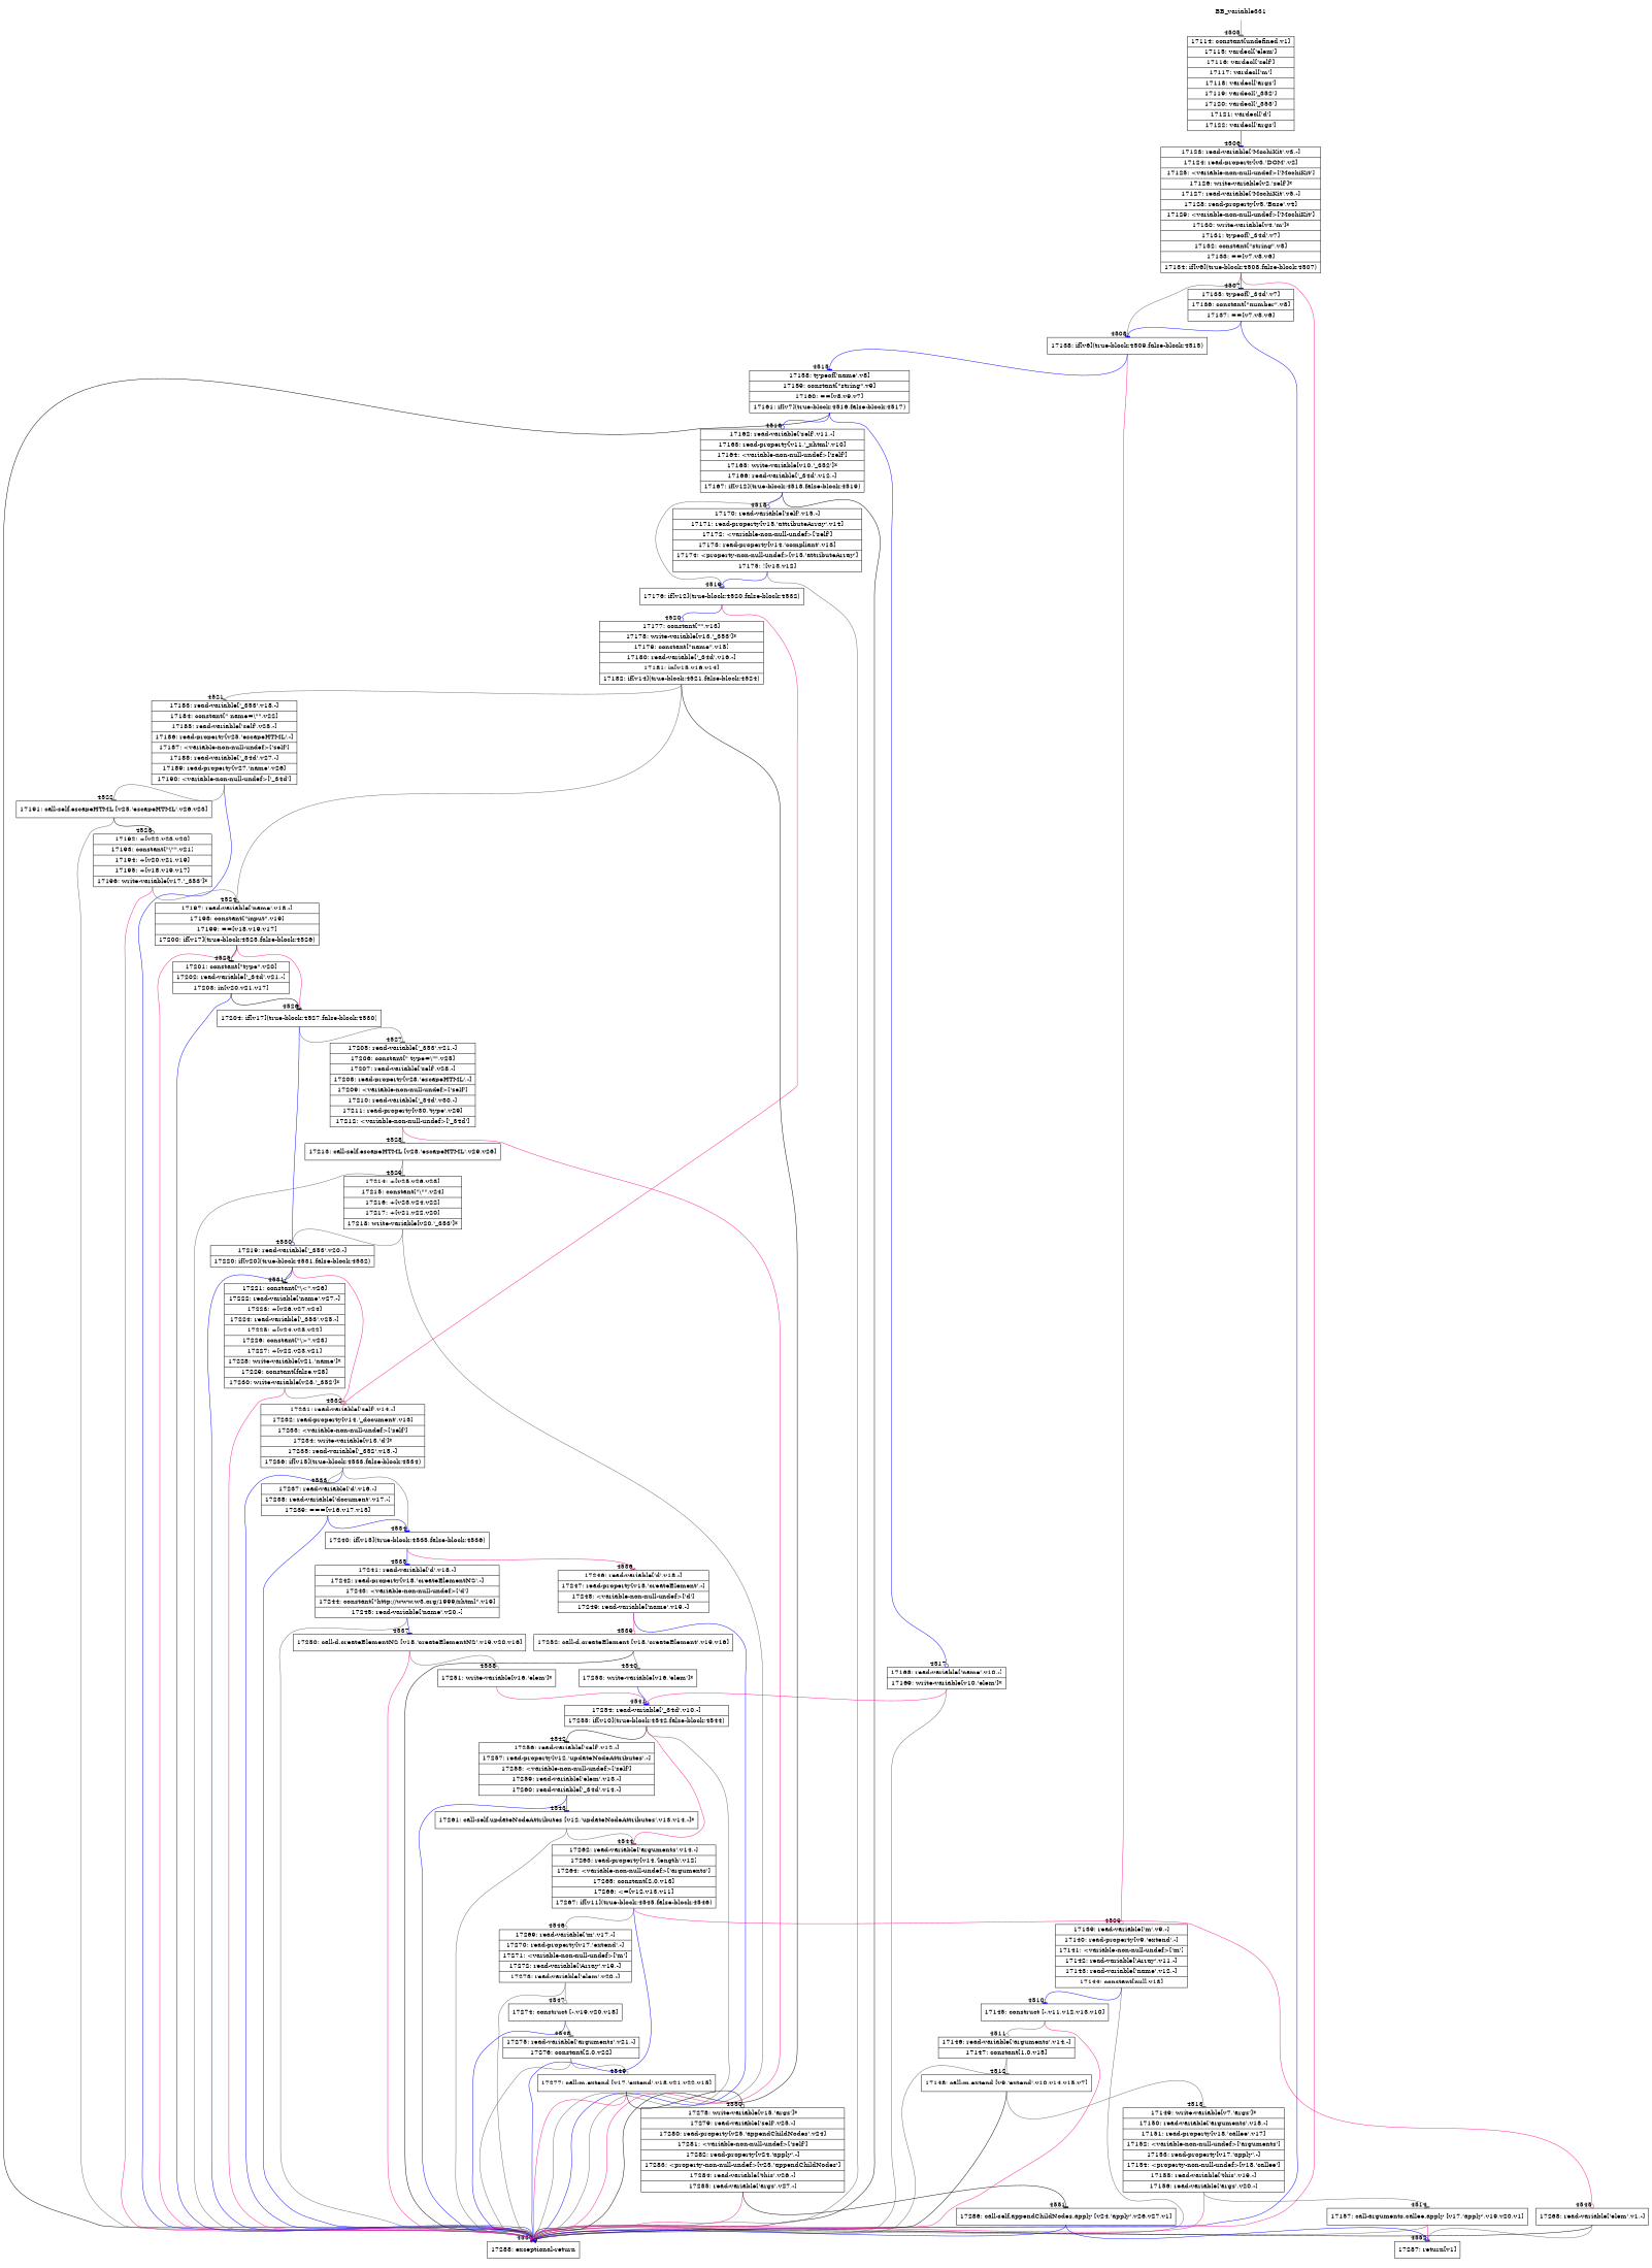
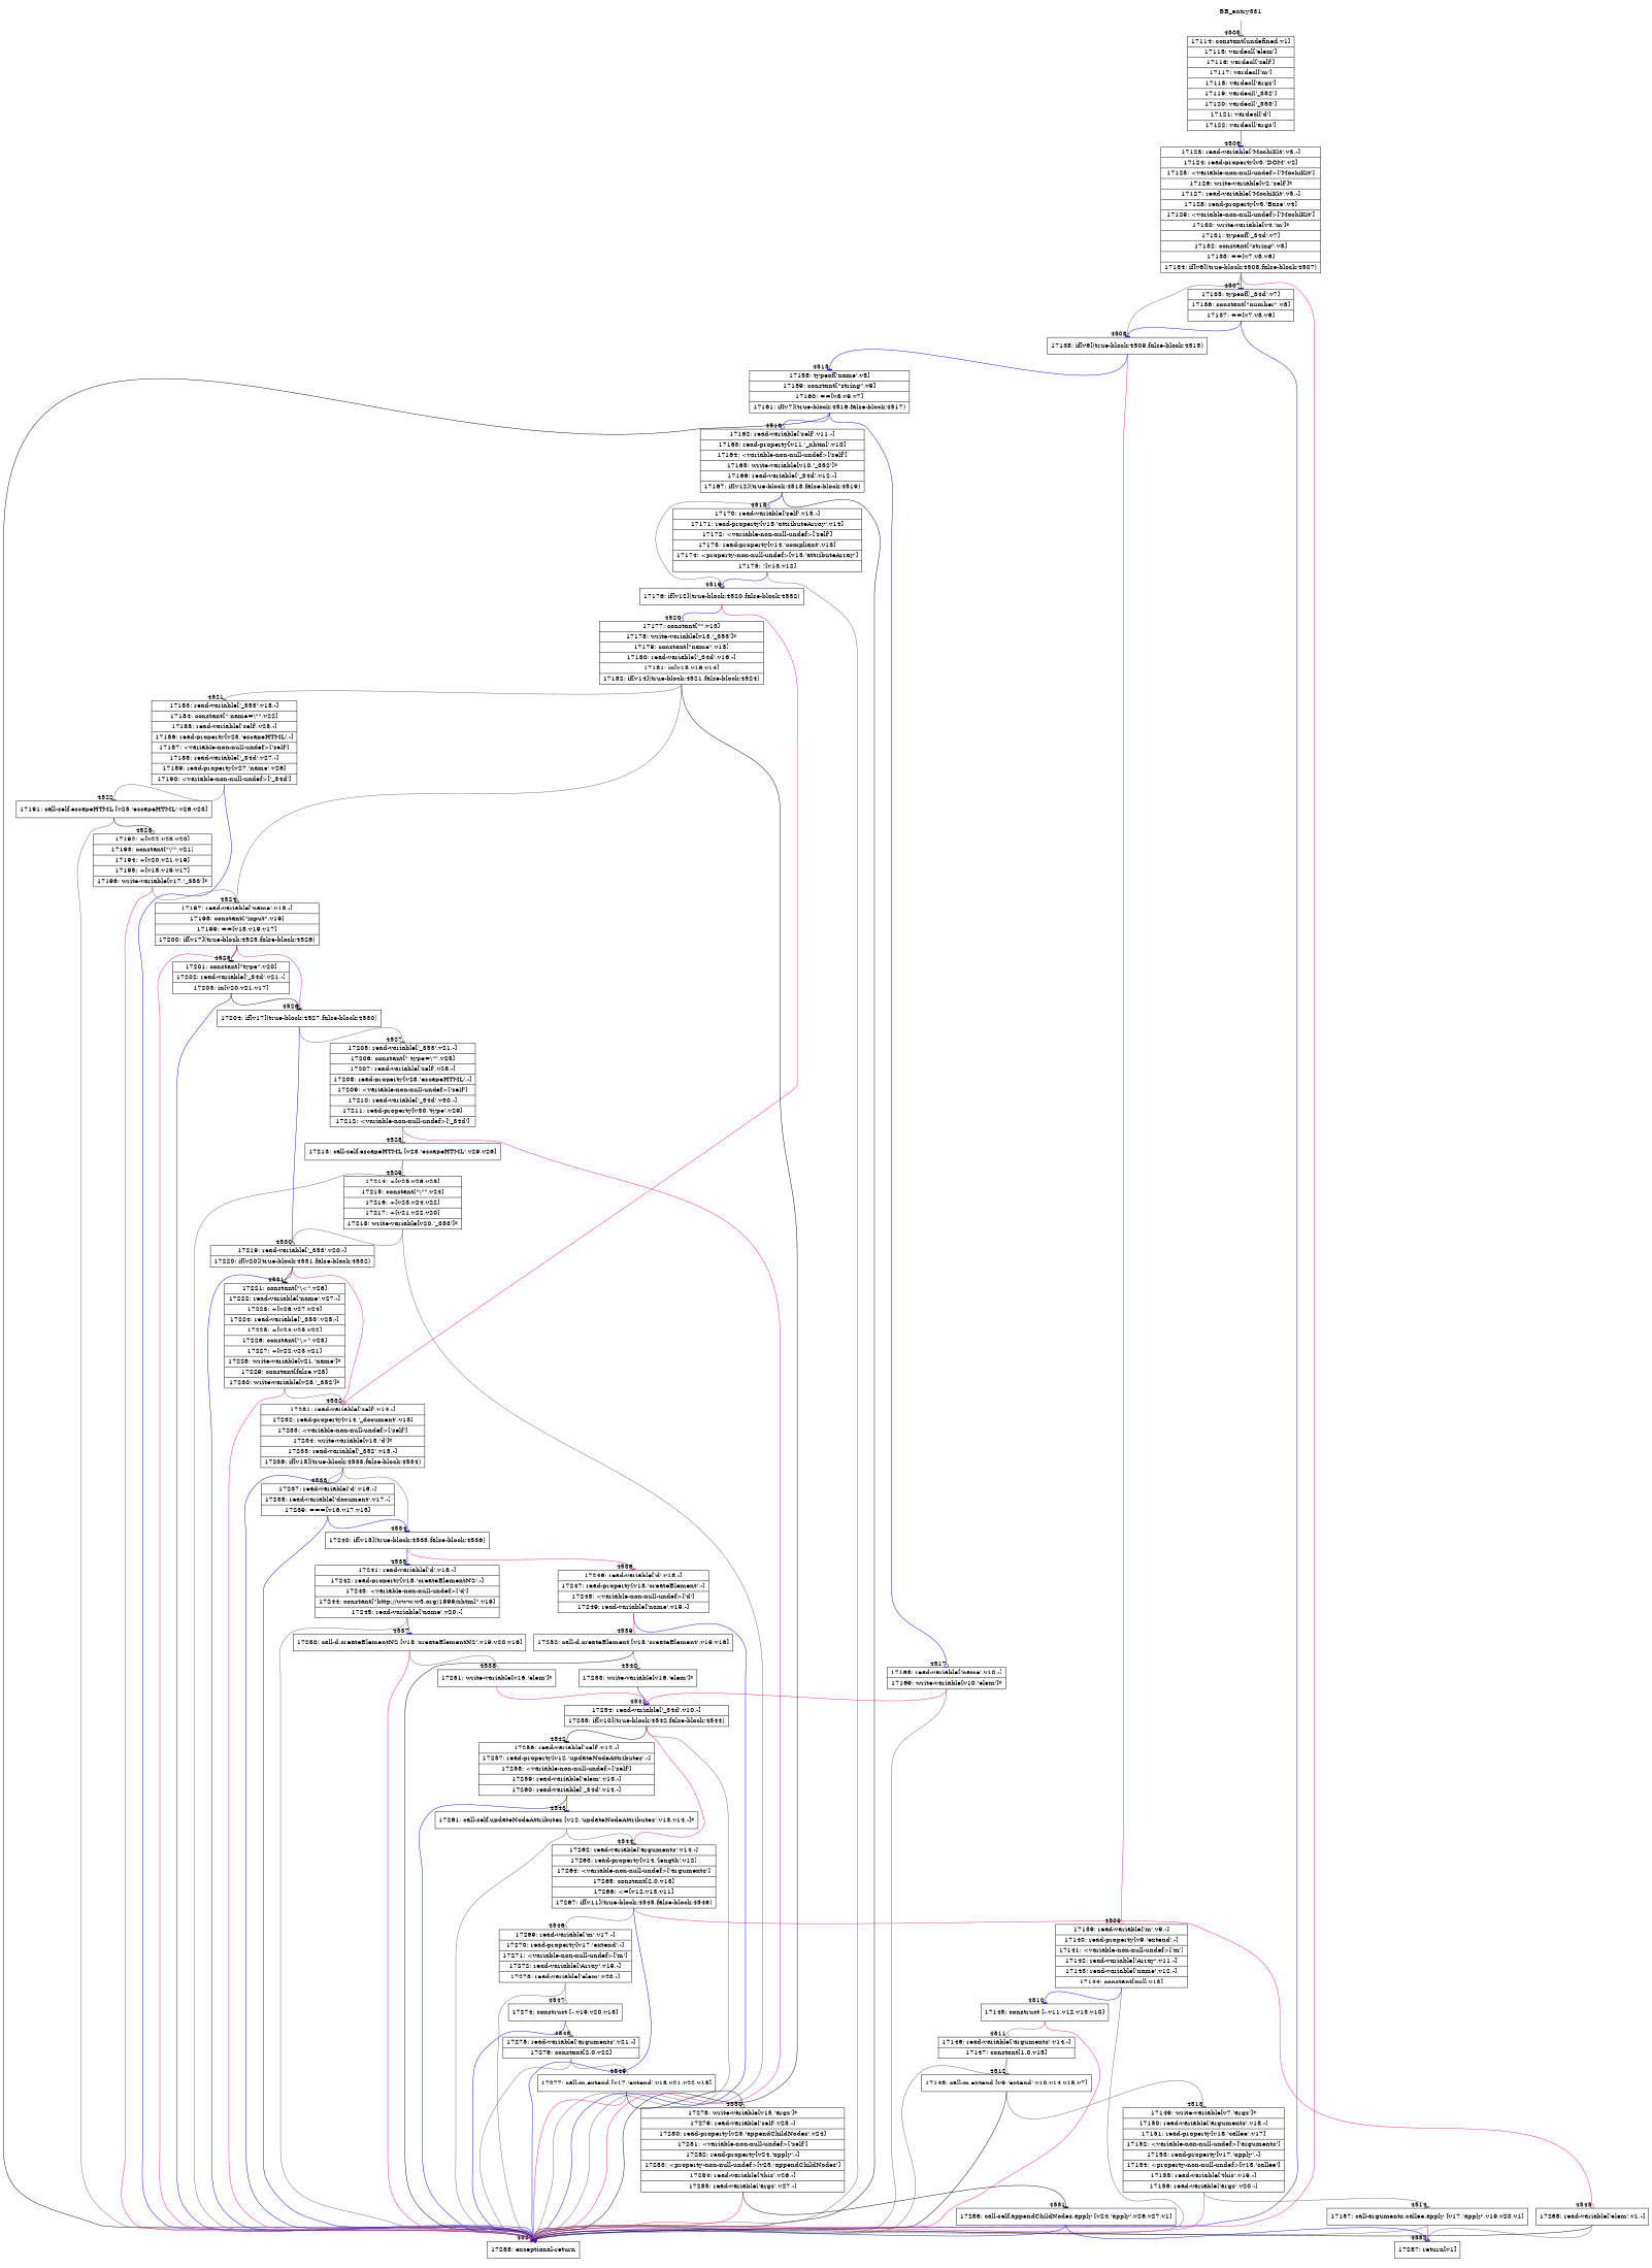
  digraph {
    rankdir=TD
    node [shape=record]
    edge [arrowhead=tee color=gray40 headport=n tailport=s]
-   BB_entry331 [shape=none label=BB_variable331]
+   BB_entry331 [shape=none]
    n2 [label="{17114: constant[undefined,v1]|17115: vardecl['elem']|17116: vardecl['self']|17117: vardecl['m']|17118: vardecl['args']|17119: vardecl['_352']|17120: vardecl['_353']|17121: vardecl['d']|17122: vardecl['args']}"]
    n3 [label="{17123: read-variable['MochiKit',v3,-]|17124: read-property[v3,'DOM',v2]|17125: \<variable-non-null-undef\>['MochiKit']|17126: write-variable[v2,'self']*|17127: read-variable['MochiKit',v5,-]|17128: read-property[v5,'Base',v4]|17129: \<variable-non-null-undef\>['MochiKit']|17130: write-variable[v4,'m']*|17131: typeof['_34d',v7]|17132: constant[\"string\",v8]|17133: ==[v7,v8,v6]|17134: if[v6](true-block:4508,false-block:4507)}"]
    n4 [label="{17138: if[v6](true-block:4509,false-block:4515)}"]
    n5 [label="{17135: typeof['_34d',v7]|17136: constant[\"number\",v8]|17137: ==[v7,v8,v6]}"]
    n6 [label="{17288: exceptional-return}"]
    n7 [label="{17139: read-variable['m',v9,-]|17140: read-property[v9,'extend',-]|17141: \<variable-non-null-undef\>['m']|17142: read-variable['Array',v11,-]|17143: read-variable['name',v12,-]|17144: constant[null,v13]}"]
    n8 [label="{17158: typeof['name',v8]|17159: constant[\"string\",v9]|17160: ==[v8,v9,v7]|17161: if[v7](true-block:4516,false-block:4517)}"]
    n9 [label="{17145: construct [-,v11,v12,v13,v10]}"]
    n10 [label="{17162: read-variable['self',v11,-]|17163: read-property[v11,'_xhtml',v10]|17164: \<variable-non-null-undef\>['self']|17165: write-variable[v10,'_352']*|17166: read-variable['_34d',v12,-]|17167: if[v12](true-block:4518,false-block:4519)}"]
    n11 [label="{17168: read-variable['name',v10,-]|17169: write-variable[v10,'elem']*}"]
    n12 [label="{17146: read-variable['arguments',v14,-]|17147: constant[1.0,v15]}"]
    n13 [label="{17176: if[v12](true-block:4520,false-block:4532)}"]
    n14 [label="{17170: read-variable['self',v15,-]|17171: read-property[v15,'attributeArray',v14]|17172: \<variable-non-null-undef\>['self']|17173: read-property[v14,'compliant',v13]|17174: \<property-non-null-undef\>[v15,'attributeArray']|17175: ![v13,v12]}"]
    n15 [label="{17254: read-variable['_34d',v10,-]|17255: if[v10](true-block:4542,false-block:4544)}"]
    n16 [label="{17148: call-m.extend [v9,'extend',v10,v14,v15,v7]}"]
    n17 [label="{17149: write-variable[v7,'args']*|17150: read-variable['arguments',v18,-]|17151: read-property[v18,'callee',v17]|17152: \<variable-non-null-undef\>['arguments']|17153: read-property[v17,'apply',-]|17154: \<property-non-null-undef\>[v18,'callee']|17155: read-variable['this',v19,-]|17156: read-variable['args',v20,-]}"]
    n18 [label="{17157: call-arguments.callee.apply [v17,'apply',v19,v20,v1]}"]
    n19 [label="{17287: return[v1]}"]
    n20 [label="{17177: constant[\"\",v13]|17178: write-variable[v13,'_353']*|17179: constant[\"name\",v15]|17180: read-variable['_34d',v16,-]|17181: in[v15,v16,v14]|17182: if[v14](true-block:4521,false-block:4524)}"]
    n21 [label="{17231: read-variable['self',v14,-]|17232: read-property[v14,'_document',v13]|17233: \<variable-non-null-undef\>['self']|17234: write-variable[v13,'d']*|17235: read-variable['_352',v15,-]|17236: if[v15](true-block:4533,false-block:4534)}"]
    n22 [label="{17256: read-variable['self',v12,-]|17257: read-property[v12,'updateNodeAttributes',-]|17258: \<variable-non-null-undef\>['self']|17259: read-variable['elem',v13,-]|17260: read-variable['_34d',v14,-]}"]
    n23 [label="{17262: read-variable['arguments',v14,-]|17263: read-property[v14,'length',v12]|17264: \<variable-non-null-undef\>['arguments']|17265: constant[2.0,v13]|17266: \<=[v12,v13,v11]|17267: if[v11](true-block:4545,false-block:4546)}"]
    n24 [label="{17183: read-variable['_353',v18,-]|17184: constant[\" name=\\\"\",v22]|17185: read-variable['self',v25,-]|17186: read-property[v25,'escapeHTML',-]|17187: \<variable-non-null-undef\>['self']|17188: read-variable['_34d',v27,-]|17189: read-property[v27,'name',v26]|17190: \<variable-non-null-undef\>['_34d']}"]
    n25 [label="{17197: read-variable['name',v18,-]|17198: constant[\"input\",v19]|17199: ==[v18,v19,v17]|17200: if[v17](true-block:4525,false-block:4526)}"]
    n26 [label="{17240: if[v15](true-block:4535,false-block:4536)}"]
    n27 [label="{17237: read-variable['d',v16,-]|17238: read-variable['document',v17,-]|17239: ===[v16,v17,v15]}"]
    n28 [label="{17261: call-self.updateNodeAttributes [v12,'updateNodeAttributes',v13,v14,-]*}"]
    n29 [label="{17268: read-variable['elem',v1,-]}"]
    n30 [label="{17269: read-variable['m',v17,-]|17270: read-property[v17,'extend',-]|17271: \<variable-non-null-undef\>['m']|17272: read-variable['Array',v19,-]|17273: read-variable['elem',v20,-]}"]
    n31 [label="{17191: call-self.escapeHTML [v25,'escapeHTML',v26,v23]}"]
    n32 [label="{17204: if[v17](true-block:4527,false-block:4530)}"]
    n33 [label="{17201: constant[\"type\",v20]|17202: read-variable['_34d',v21,-]|17203: in[v20,v21,v17]}"]
    n34 [label="{17241: read-variable['d',v18,-]|17242: read-property[v18,'createElementNS',-]|17243: \<variable-non-null-undef\>['d']|17244: constant[\"http://www.w3.org/1999/xhtml\",v19]|17245: read-variable['name',v20,-]}"]
    n35 [label="{17246: read-variable['d',v18,-]|17247: read-property[v18,'createElement',-]|17248: \<variable-non-null-undef\>['d']|17249: read-variable['name',v19,-]}"]
    n36 [label="{17192: +[v22,v23,v20]|17193: constant[\"\\\"\",v21]|17194: +[v20,v21,v19]|17195: +[v18,v19,v17]|17196: write-variable[v17,'_353']*}"]
    n37 [label="{17205: read-variable['_353',v21,-]|17206: constant[\" type=\\\"\",v25]|17207: read-variable['self',v28,-]|17208: read-property[v28,'escapeHTML',-]|17209: \<variable-non-null-undef\>['self']|17210: read-variable['_34d',v30,-]|17211: read-property[v30,'type',v29]|17212: \<variable-non-null-undef\>['_34d']}"]
    n38 [label="{17219: read-variable['_353',v20,-]|17220: if[v20](true-block:4531,false-block:4532)}"]
    n39 [label="{17213: call-self.escapeHTML [v28,'escapeHTML',v29,v26]}"]
    n40 [label="{17221: constant[\"\\\<\",v26]|17222: read-variable['name',v27,-]|17223: +[v26,v27,v24]|17224: read-variable['_353',v25,-]|17225: +[v24,v25,v22]|17226: constant[\"\\\>\",v23]|17227: +[v22,v23,v21]|17228: write-variable[v21,'name']*|17229: constant[false,v28]|17230: write-variable[v28,'_352']*}"]
    n41 [label="{17214: +[v25,v26,v23]|17215: constant[\"\\\"\",v24]|17216: +[v23,v24,v22]|17217: +[v21,v22,v20]|17218: write-variable[v20,'_353']*}"]
    n42 [label="{17250: call-d.createElementNS [v18,'createElementNS',v19,v20,v16]}"]
    n43 [label="{17252: call-d.createElement [v18,'createElement',v19,v16]}"]
    n44 [label="{17251: write-variable[v16,'elem']*}"]
    n45 [label="{17253: write-variable[v16,'elem']*}"]
    n46 [label="{17274: construct [-,v19,v20,v18]}"]
    n47 [label="{17275: read-variable['arguments',v21,-]|17276: constant[2.0,v22]}"]
    n48 [label="{17277: call-m.extend [v17,'extend',v18,v21,v22,v15]}"]
    n49 [label="{17278: write-variable[v15,'args']*|17279: read-variable['self',v25,-]|17280: read-property[v25,'appendChildNodes',v24]|17281: \<variable-non-null-undef\>['self']|17282: read-property[v24,'apply',-]|17283: \<property-non-null-undef\>[v25,'appendChildNodes']|17284: read-variable['this',v26,-]|17285: read-variable['args',v27,-]}"]
    n50 [label="{17286: call-self.appendChildNodes.apply [v24,'apply',v26,v27,v1]}"]
    BB_entry331 -> n2 [headlabel="    4505"]
    n2 -> n3 [color=blue headlabel="      4506"]
    n3 -> n4 [arrowhead=odot headlabel="      4508"]
    n3 -> n5 [color=blue headlabel="      4507"]
    n3 -> n6 [color=deeppink headlabel="      4553"]
    n4 -> n7 [arrowhead=odot color=deeppink headlabel="      4509"]
    n4 -> n8 [color=blue headlabel="      4515"]
    n5 -> n4 [color=blue]
    n5 -> n6 [color=blue]
    n7 -> n6 [arrowhead=odot]
    n7 -> n9 [color=blue headlabel="      4510"]
    n8 -> n6 [color=black]
    n8 -> n10 [arrowhead=odot color=blue headlabel="      4516"]
    n8 -> n11 [arrowhead=odot color=blue headlabel="      4517"]
    n9 -> n6 [arrowhead=odot color=deeppink]
    n9 -> n12 [arrowhead=odot headlabel="      4511"]
    n10 -> n6 [color=black]
    n10 -> n13 [headlabel="      4519"]
    n10 -> n14 [arrowhead=odot color=blue headlabel="      4518"]
    n11 -> n6 [arrowhead=odot]
    n11 -> n15 [arrowhead=odot color=deeppink headlabel="      4541"]
    n12 -> n6 [arrowhead=odot]
    n12 -> n16 [headlabel="      4512"]
    n13 -> n20 [arrowhead=odot color=blue headlabel="      4520"]
    n13 -> n21 [arrowhead=odot color=deeppink headlabel="      4532"]
    n14 -> n6 [arrowhead=odot]
    n14 -> n13 [arrowhead=odot color=blue]
    n15 -> n6
    n15 -> n22 [color=black headlabel="      4542"]
    n15 -> n23 [color=deeppink headlabel="      4544"]
    n16 -> n6 [arrowhead=odot color=black]
    n16 -> n17 [headlabel="      4513"]
    n17 -> n6 [color=deeppink]
    n17 -> n18 [headlabel="      4514"]
    n18 -> n6
    n18 -> n19 [color=deeppink headlabel="      4552"]
    n20 -> n6 [color=black]
    n20 -> n24 [headlabel="      4521"]
    n20 -> n25 [headlabel="      4524"]
    n21 -> n6 [color=blue]
    n21 -> n26 [arrowhead=odot headlabel="      4534"]
    n21 -> n27 [headlabel="      4533"]
    n22 -> n6 [color=blue]
    n22 -> n28 [color=blue headlabel="      4543"]
    n23 -> n6 [arrowhead=odot color=blue]
    n23 -> n29 [arrowhead=odot color=deeppink headlabel="      4545"]
    n23 -> n30 [arrowhead=odot headlabel="      4546"]
    n24 -> n6 [color=blue]
    n24 -> n31 [headlabel="      4522"]
    n25 -> n6 [color=deeppink]
    n25 -> n32 [arrowhead=odot color=deeppink headlabel="      4526"]
    n25 -> n33 [color=black headlabel="      4525"]
    n26 -> n34 [color=blue headlabel="      4535"]
    n26 -> n35 [color=deeppink headlabel="      4536"]
    n27 -> n6 [color=blue]
    n27 -> n26 [color=blue]
    n28 -> n6 [arrowhead=odot]
    n28 -> n23
    n29 -> n6 [arrowhead=odot color=black]
    n29 -> n19
    n30 -> n6
    n30 -> n46 [arrowhead=odot headlabel="      4547"]
    n31 -> n6
    n31 -> n36 [arrowhead=odot color=black headlabel="      4523"]
    n32 -> n37 [headlabel="      4527"]
    n32 -> n38 [arrowhead=odot color=blue headlabel="      4530"]
    n33 -> n6 [arrowhead=odot color=blue]
    n33 -> n32 [color=black]
    n34 -> n6 [arrowhead=odot]
    n34 -> n42 [color=blue headlabel="      4537"]
    n35 -> n6 [arrowhead=odot color=blue]
    n35 -> n43 [arrowhead=odot color=deeppink headlabel="      4539"]
    n36 -> n6 [color=deeppink]
    n36 -> n25 [arrowhead=odot]
    n37 -> n6 [color=deeppink]
    n37 -> n39 [headlabel="      4528"]
    n38 -> n6 [color=blue]
    n38 -> n21 [arrowhead=odot color=deeppink]
    n38 -> n40 [color=black headlabel="      4531"]
    n39 -> n6 [arrowhead=odot]
    n39 -> n41 [headlabel="      4529"]
    n40 -> n6 [color=deeppink]
    n40 -> n21 [arrowhead=odot]
    n41 -> n6
    n41 -> n38 [arrowhead=odot]
    n42 -> n6 [color=deeppink]
    n42 -> n44 [arrowhead=odot headlabel="      4538"]
    n43 -> n6 [color=black]
    n43 -> n45 [headlabel="      4540"]
    n44 -> n15 [arrowhead=odot color=deeppink]
    n45 -> n15 [color=blue]
    n46 -> n6 [arrowhead=odot color=blue]
    n46 -> n47 [headlabel="      4548"]
    n47 -> n6 [arrowhead=odot]
    n47 -> n48 [arrowhead=odot headlabel="      4549"]
    n48 -> n6 [arrowhead=odot color=deeppink]
    n48 -> n49 [arrowhead=odot color=black headlabel="      4550"]
    n49 -> n6 [arrowhead=odot color=deeppink]
    n49 -> n50 [color=black headlabel="      4551"]
    n50 -> n6 [color=blue]
    n50 -> n19 [arrowhead=odot color=blue]
  }
